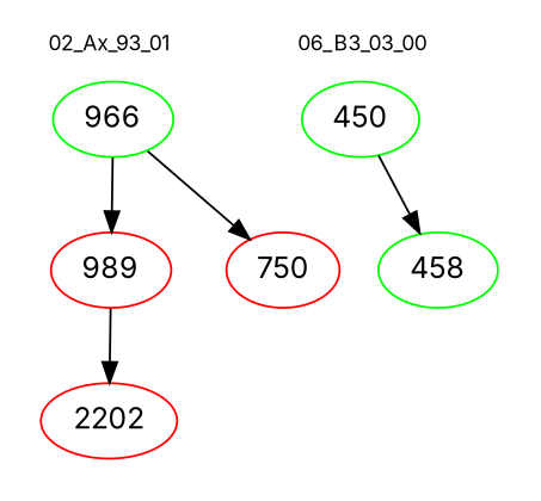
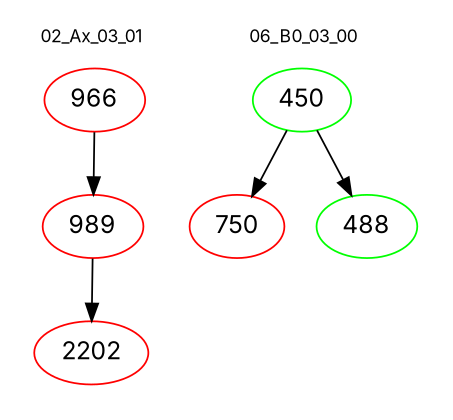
  digraph {
    fontname=Inter
    node [color=green fontname=Inter]
    edge [color=black fontname=Inter]
-   n1 [label=966]
+   n1 [color=red label=966]
    n2 [color=red label=2202]
    n3 [color=red label=989]
    n4 [label=450]
-   n5 [label=458]
+   n5 [label=488]
    n6 [color=red label=750]
    subgraph cluster_1 {
      color=white
      fontsize=10
-     label="02_Ax_93_01"
+     label="02_Ax_03_01"
      n1
      n2
      n3
    }
    subgraph cluster_2 {
      color=white
      fontsize=10
-     label="06_B3_03_00"
+     label="06_B0_03_00"
      n4
      n5
      n6
    }
    n1 -> n3
    n3 -> n2
    n4 -> n5
-   n1 -> n6
+   n4 -> n6
  }
